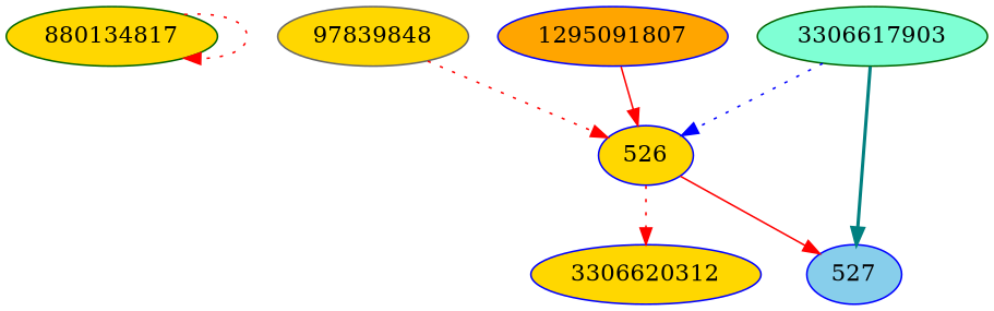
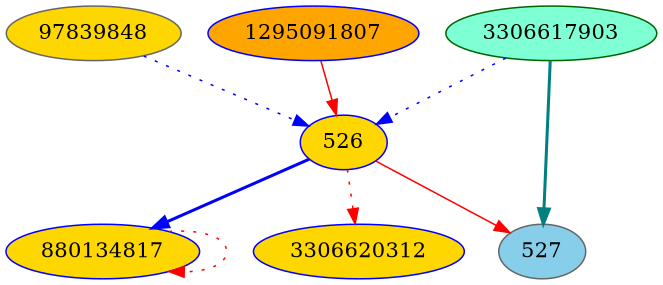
  digraph {
    node [color=blue fillcolor=gold style=filled]
    edge [color=red style=dotted]
-   880134817 [color=darkgreen]
+   880134817
    97839848 [color=gray40]
    526
-   527 [fillcolor=skyblue]
+   527 [color=gray40 fillcolor=skyblue]
    3306620312
    3306617903 [color=darkgreen fillcolor=aquamarine]
    1295091807 [fillcolor=orange]
    880134817 -> 880134817
-   97839848 -> 526
+   97839848 -> 526 [color=blue]
+   526 -> 880134817 [color=blue style=bold]
    526 -> 527 [style=solid]
    526 -> 3306620312
    3306617903 -> 526 [color=blue]
    3306617903 -> 527 [color=teal style=bold]
    1295091807 -> 526 [style=solid]
  }
